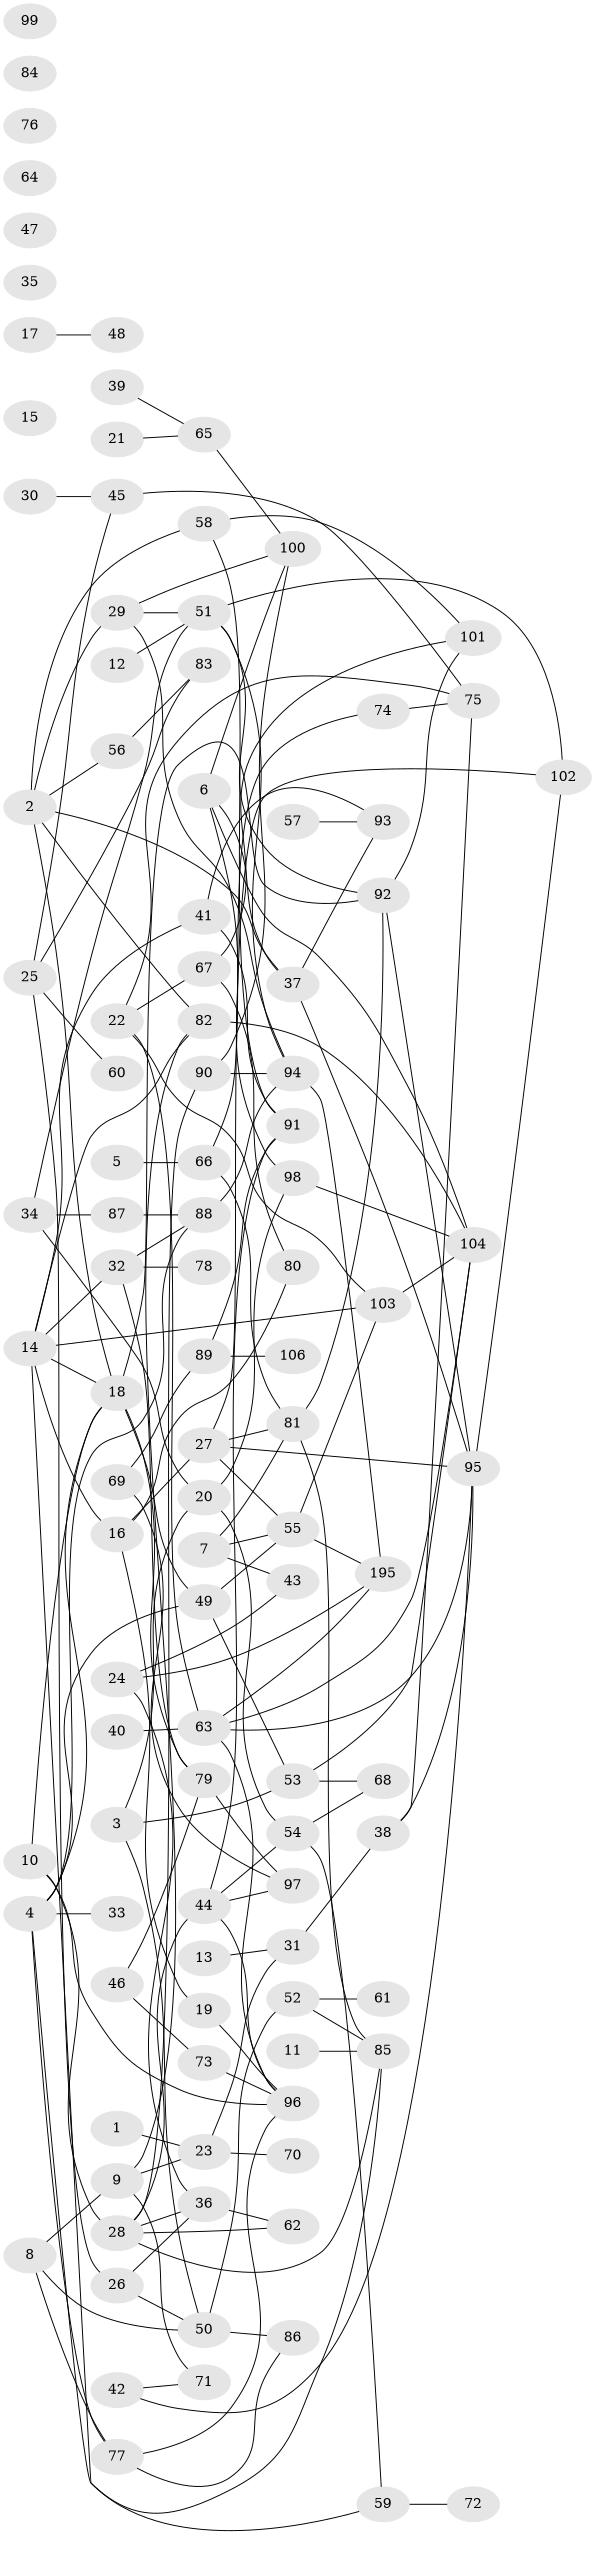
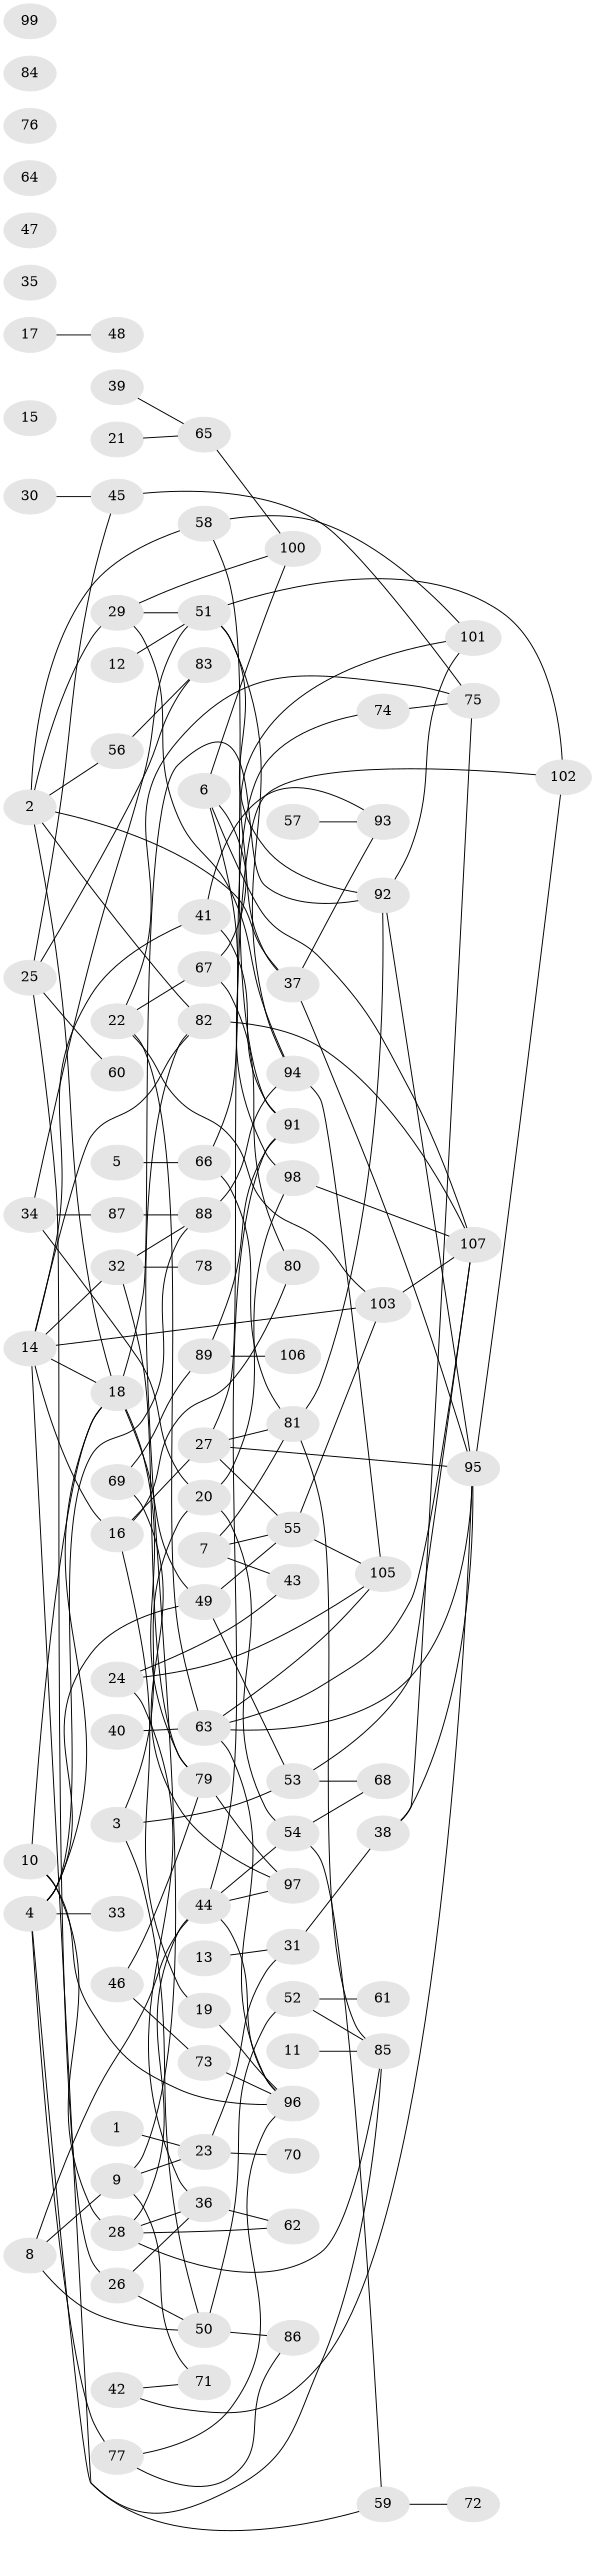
  graph {
    rankdir=LR
    node [color=gray90 style=filled]
    1
    23
    31
    70
    2
    18
    29
    37
    56
    58
    82
    49
    79
    92
    100
    51
    94
    95
    93
    83
    91
    101
-   104
+   104 [label=107]
    98
    3
    20
    50
    53
    54
    52
    86
    68
    4
    33
    77
    85
    88
    55
    96
    5
    66
    81
    74
    6
    7
    43
    103
-   105 [label=195]
+   105
    8
    9
    71
    10
    28
    36
    44
    62
-   90
    11
    12
    102
    13
    38
    14
    16
    32
    41
    59
    19
    27
    80
    78
    72
    15
    17
    48
    97
    21
    65
    22
    63
    67
    75
    24
    25
    26
    45
    60
    30
    34
    87
    35
    39
    40
    42
    46
    73
    47
    61
    57
    64
    69
    89
    106
    76
    84
    99
    1 -- 23
    23 -- 31
    23 -- 70
    31 -- 38
    2 -- 18
    2 -- 29
    2 -- 37
    2 -- 56
    2 -- 58
    2 -- 82
    18 -- 49
    18 -- 79
    18 -- 92
    29 -- 100
    29 -- 51
    29 -- 94
    37 -- 95
    37 -- 93
    56 -- 83
    58 -- 91
    58 -- 101
    82 -- 104
    49 -- 53
    49 -- 55
    79 -- 97
    92 -- 95
    92 -- 101
    51 -- 92
    51 -- 94
    51 -- 102
    94 -- 105
    95 -- 102
    98 -- 104
    3 -- 20
    3 -- 50
    3 -- 53
    20 -- 98
    20 -- 54
    50 -- 52
    50 -- 86
    53 -- 104
    53 -- 68
    54 -- 68
    54 -- 59
    52 -- 85
    52 -- 61
    4 -- 18
    4 -- 49
    4 -- 33
    4 -- 77
    4 -- 85
    4 -- 88
    77 -- 86
    77 -- 96
    88 -- 94
    55 -- 103
    55 -- 105
    5 -- 66
    66 -- 81
    66 -- 74
    81 -- 92
    81 -- 85
    74 -- 75
    6 -- 37
    6 -- 100
    6 -- 104
    6 -- 98
    7 -- 55
    7 -- 81
    7 -- 43
    103 -- 104
    8 -- 50
-   8 -- 77
+   8 -- 44
    8 -- 9
    9 -- 23
    9 -- 82
    9 -- 71
    10 -- 18
    10 -- 96
    10 -- 28
    28 -- 85
    28 -- 36
    28 -- 44
    28 -- 62
-   28 -- 90
    36 -- 62
    44 -- 91
    44 -- 54
    44 -- 96
    44 -- 97
-   90 -- 100
-   90 -- 94
    11 -- 85
    12 -- 51
    13 -- 31
    38 -- 95
    38 -- 75
    14 -- 18
    14 -- 82
    14 -- 103
    14 -- 16
    14 -- 32
    14 -- 41
    14 -- 59
    16 -- 19
    16 -- 27
    16 -- 80
    32 -- 79
    32 -- 88
    32 -- 78
    41 -- 93
    41 -- 91
    59 -- 72
    19 -- 96
    27 -- 95
    27 -- 55
    27 -- 81
    27 -- 102
    17 -- 48
    21 -- 65
    65 -- 100
    22 -- 103
    22 -- 63
    22 -- 67
    22 -- 75
    63 -- 95
    63 -- 104
    63 -- 96
    63 -- 105
    67 -- 101
    67 -- 80
    24 -- 43
    24 -- 105
    24 -- 36
    25 -- 83
    25 -- 26
    25 -- 45
    25 -- 60
    26 -- 50
    26 -- 36
    45 -- 75
    30 -- 45
    34 -- 51
    34 -- 20
    34 -- 87
    87 -- 88
    39 -- 65
    40 -- 63
    42 -- 95
    42 -- 71
    46 -- 79
    46 -- 73
    73 -- 96
    57 -- 93
    69 -- 97
    69 -- 89
    89 -- 91
    89 -- 106
  }
